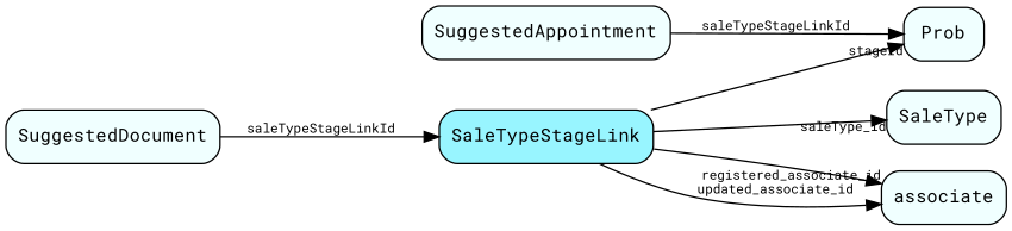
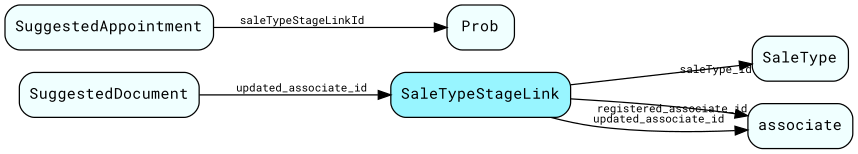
  digraph {
    fontname="Roboto Mono"
    rankdir=LR
    node [fillcolor=azure1 fontname="Roboto Mono" fontsize=12 shape=box style="rounded, filled"]
    edge [fontname="Roboto Mono" fontsize=9]
    SaleTypeStageLink [fillcolor=cadetblue1]
    SaleType
    Prob
    associate
    SuggestedAppointment
    SuggestedDocument
    SaleTypeStageLink -> SaleType [headlabel=saleType_id]
-   SaleTypeStageLink -> Prob [headlabel=stageId]
    SaleTypeStageLink -> associate [headlabel=registered_associate_id]
    SaleTypeStageLink -> associate [label=updated_associate_id]
    SuggestedAppointment -> Prob [label=saleTypeStageLinkId]
-   SuggestedDocument -> SaleTypeStageLink [label=saleTypeStageLinkId]
+   SuggestedDocument -> SaleTypeStageLink [label=updated_associate_id]
  }
